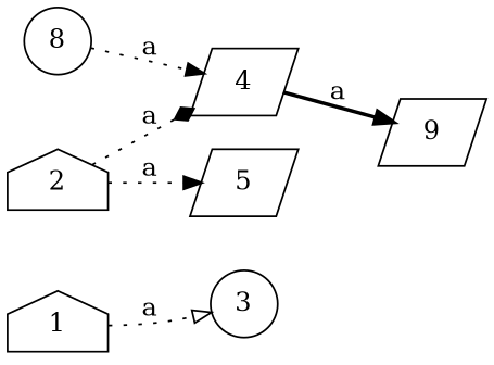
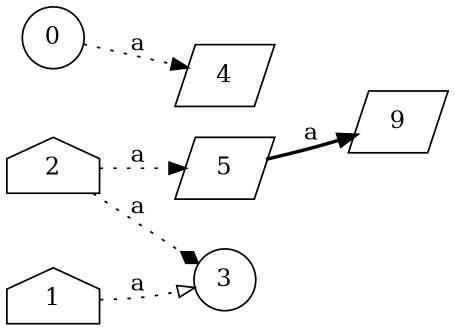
  strict digraph {
    rankdir=LR
    node [shape=parallelogram]
    edge [arrowhead=normal style=dotted]
-   0 [shape=circle label=8]
+   0 [shape=circle]
    4
    1 [shape=house]
    3 [shape=circle]
    n5 [label=9]
    5
    2 [shape=house]
    0 -> 4 [label=a]
    1 -> 3 [arrowhead=onormal label=a]
-   4 -> n5 [label=a style=bold]
-   2 -> 4 [arrowhead=diamond label=a]
+   5 -> n5 [label=a style=bold]
+   2 -> 3 [arrowhead=diamond label=a]
    2 -> 5 [label=a]
  }
